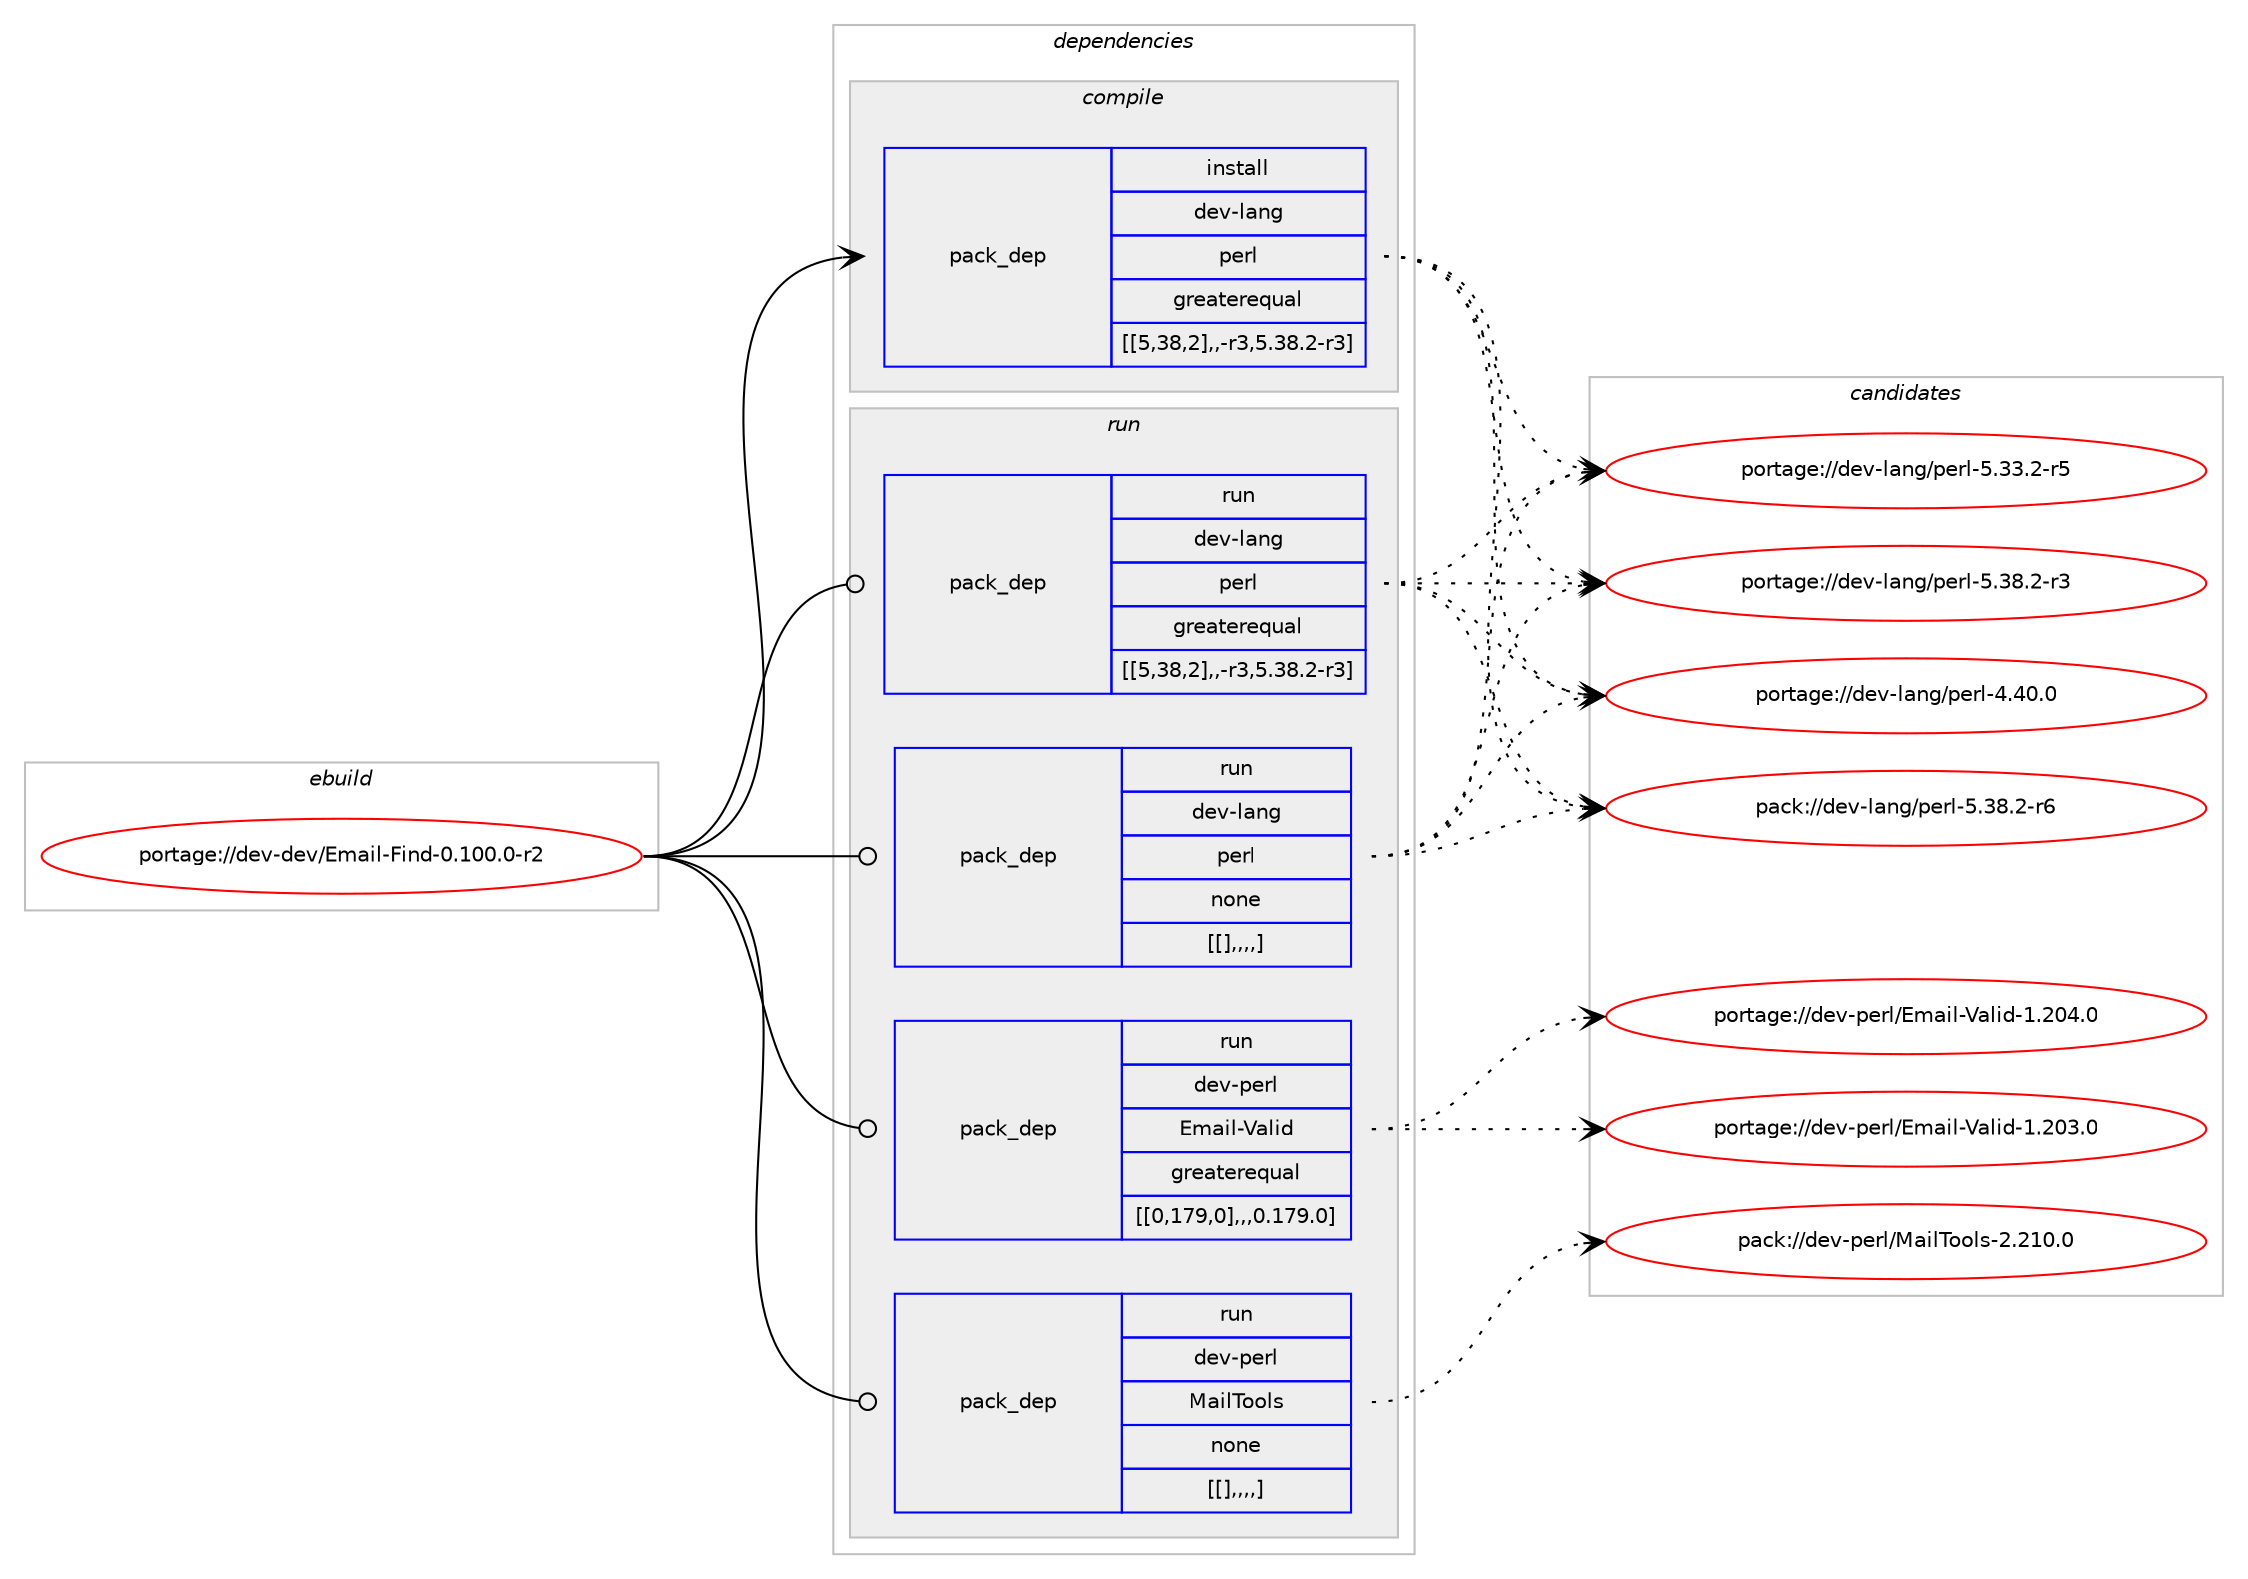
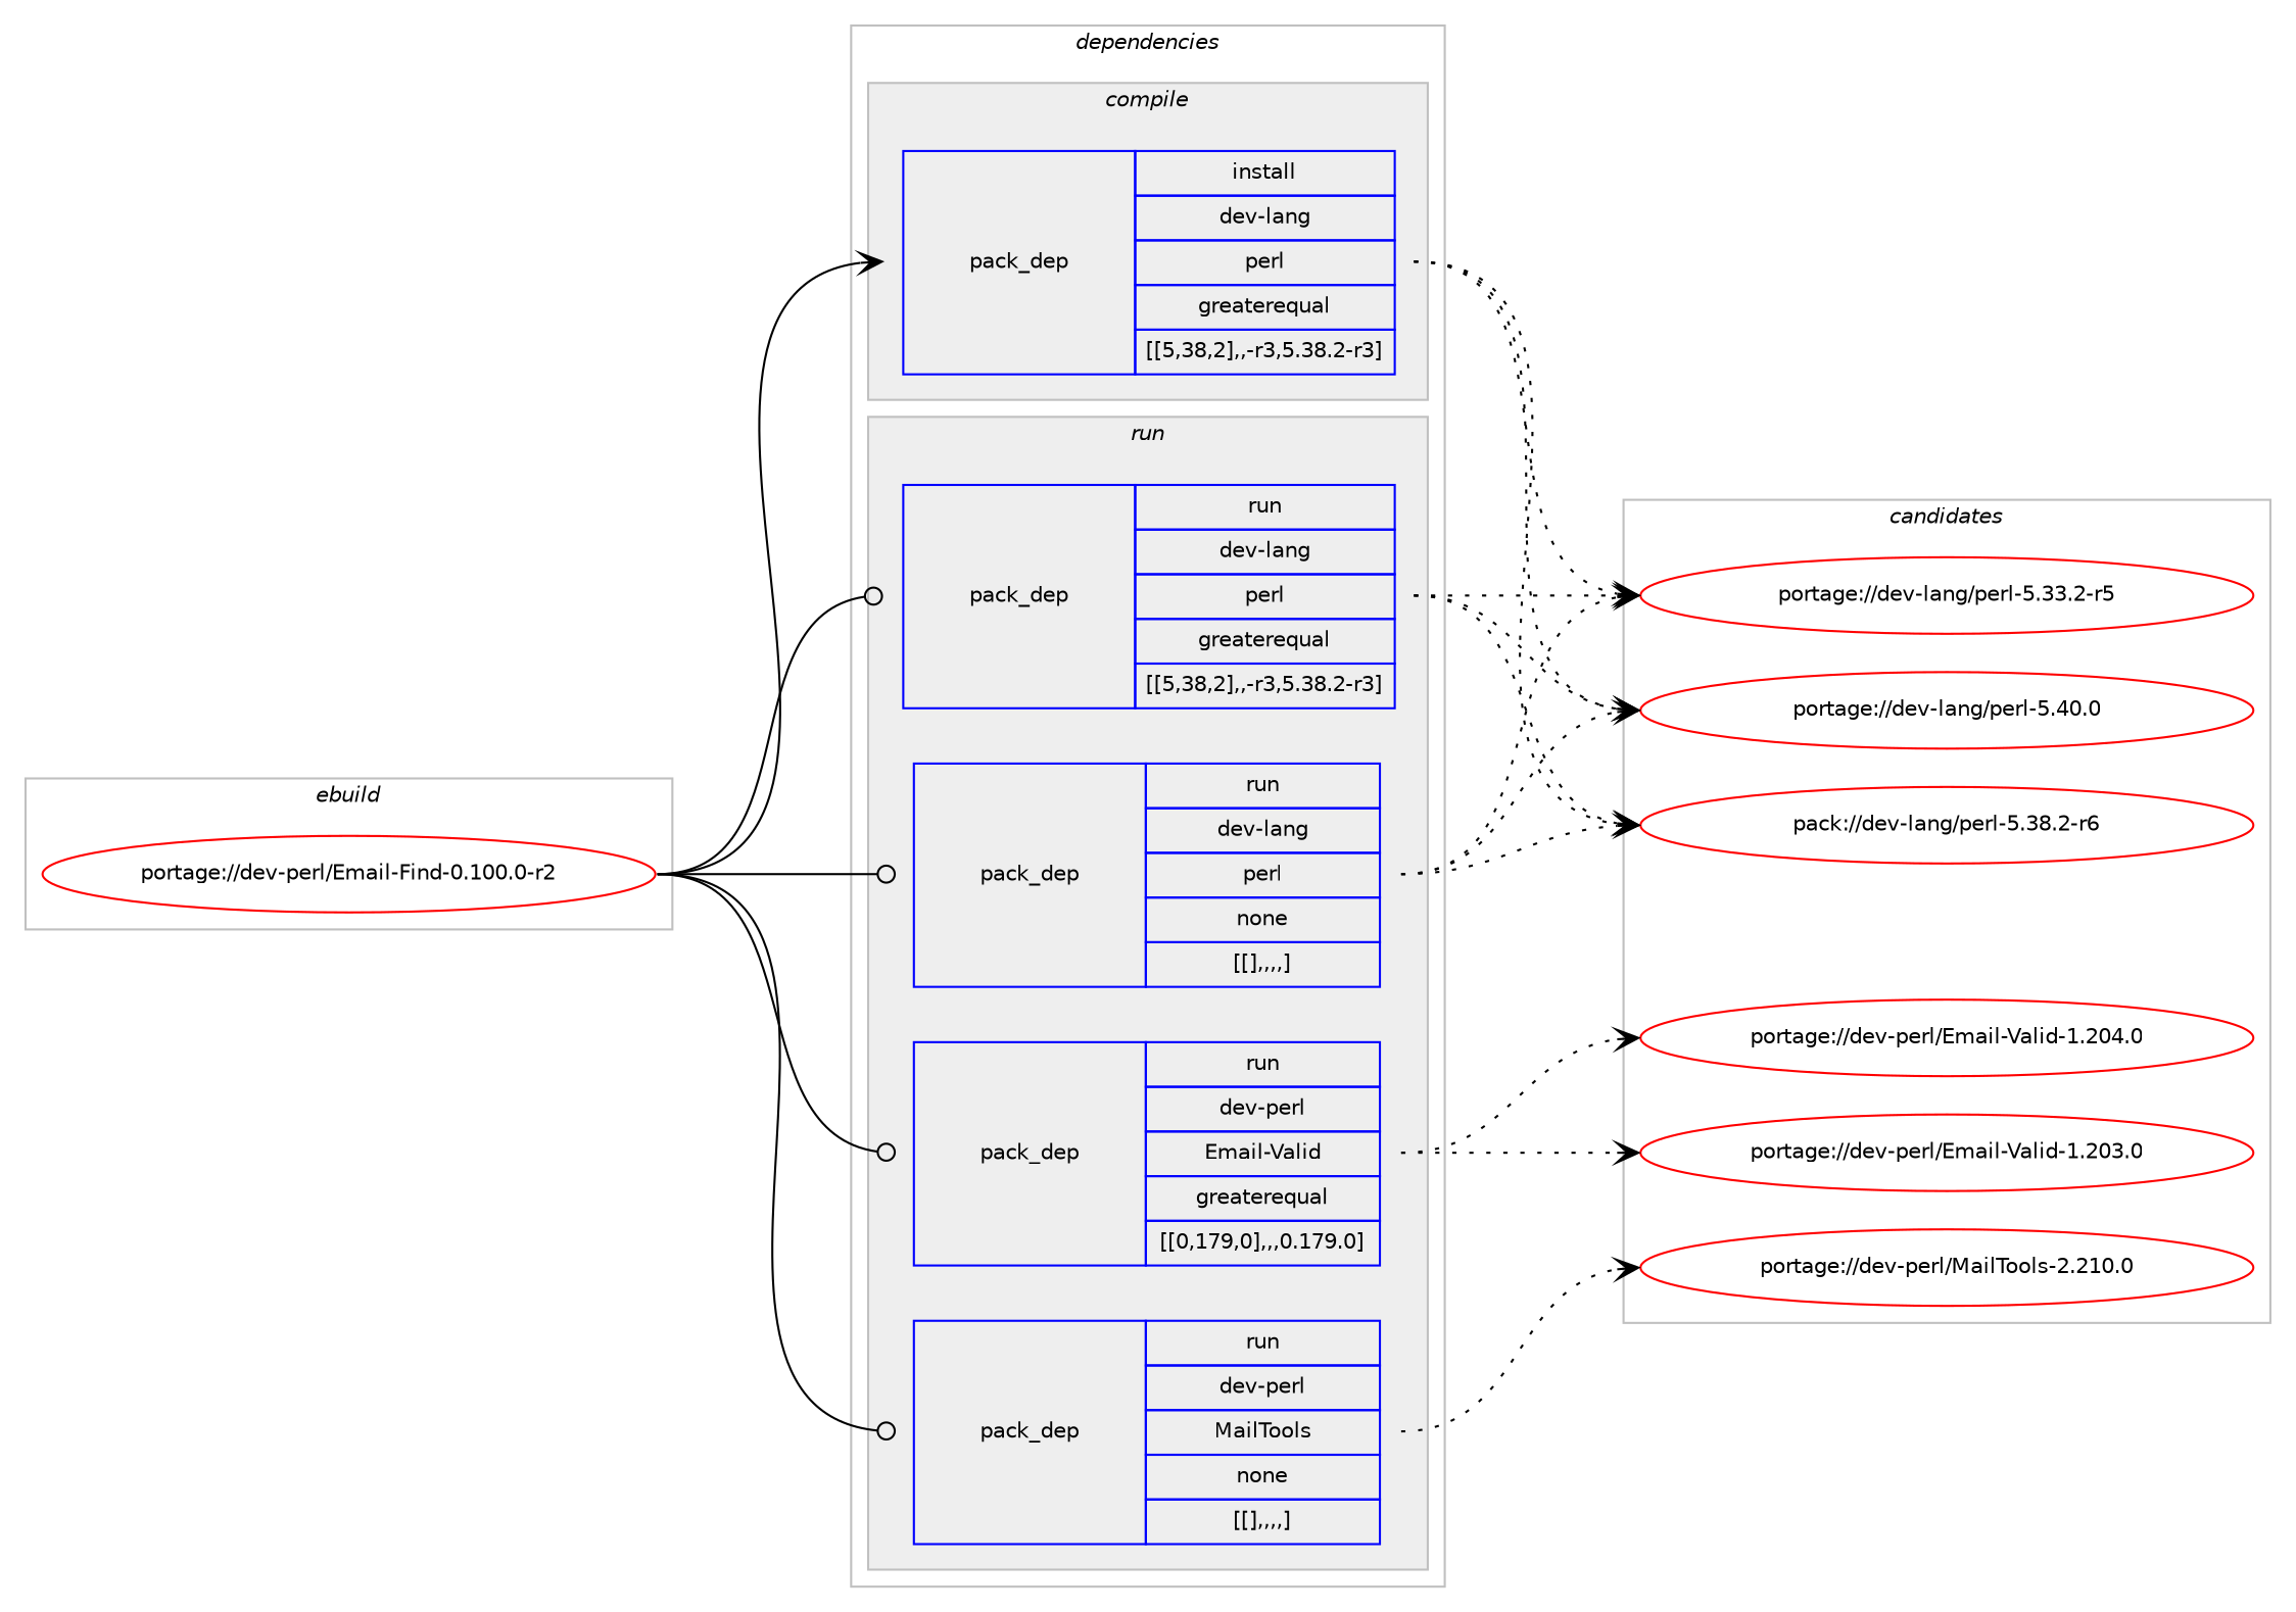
  digraph {
    compound=true
    concentrate=true
    fontname=Helvetica
    fontsize=10
    newrank=true
    rankdir=LR
    ranksep=1.5
    node [color=red fontname=Helvetica fontsize=10]
    edge [arrowhead=vee headport=w style=dotted tailport=e weight=100]
-   n1 [label="portage://dev-dev/Email-Find-0.100.0-r2" width=4]
+   n1 [label="portage://dev-perl/Email-Find-0.100.0-r2" width=4]
    n2 [color=blue label=<<TABLE BORDER="0" CELLBORDER="1" CELLSPACING="0" CELLPADDING="4" WIDTH="220"><TR><TD ROWSPAN="6" CELLPADDING="30">pack_dep</TD></TR><TR><TD WIDTH="110">install</TD></TR><TR><TD>dev-lang</TD></TR><TR><TD>perl</TD></TR><TR><TD>greaterequal</TD></TR><TR><TD>[[5,38,2],,-r3,5.38.2-r3]</TD></TR></TABLE>> shape=none]
    n3 [color=blue label=<<TABLE BORDER="0" CELLBORDER="1" CELLSPACING="0" CELLPADDING="4" WIDTH="220"><TR><TD ROWSPAN="6" CELLPADDING="30">pack_dep</TD></TR><TR><TD WIDTH="110">run</TD></TR><TR><TD>dev-lang</TD></TR><TR><TD>perl</TD></TR><TR><TD>greaterequal</TD></TR><TR><TD>[[5,38,2],,-r3,5.38.2-r3]</TD></TR></TABLE>> shape=none]
    n4 [color=blue label=<<TABLE BORDER="0" CELLBORDER="1" CELLSPACING="0" CELLPADDING="4" WIDTH="220"><TR><TD ROWSPAN="6" CELLPADDING="30">pack_dep</TD></TR><TR><TD WIDTH="110">run</TD></TR><TR><TD>dev-lang</TD></TR><TR><TD>perl</TD></TR><TR><TD>none</TD></TR><TR><TD>[[],,,,]</TD></TR></TABLE>> shape=none]
    n5 [color=blue label=<<TABLE BORDER="0" CELLBORDER="1" CELLSPACING="0" CELLPADDING="4" WIDTH="220"><TR><TD ROWSPAN="6" CELLPADDING="30">pack_dep</TD></TR><TR><TD WIDTH="110">run</TD></TR><TR><TD>dev-perl</TD></TR><TR><TD>Email-Valid</TD></TR><TR><TD>greaterequal</TD></TR><TR><TD>[[0,179,0],,,0.179.0]</TD></TR></TABLE>> shape=none]
    n6 [color=blue label=<<TABLE BORDER="0" CELLBORDER="1" CELLSPACING="0" CELLPADDING="4" WIDTH="220"><TR><TD ROWSPAN="6" CELLPADDING="30">pack_dep</TD></TR><TR><TD WIDTH="110">run</TD></TR><TR><TD>dev-perl</TD></TR><TR><TD>MailTools</TD></TR><TR><TD>none</TD></TR><TR><TD>[[],,,,]</TD></TR></TABLE>> shape=none]
-   n7 [label="portage://dev-lang/perl-4.40.0" width=4]
+   n7 [label="portage://dev-lang/perl-5.40.0" width=4]
    n8 [label="pack://dev-lang/perl-5.38.2-r6" width=4]
    n9 [label="portage://dev-lang/perl-5.33.2-r5" width=4]
-   n10 [label="portage://dev-lang/perl-5.38.2-r3" width=4]
    n11 [label="portage://dev-perl/Email-Valid-1.204.0" width=4]
    n12 [label="portage://dev-perl/Email-Valid-1.203.0" width=4]
-   n13 [label="pack://dev-perl/MailTools-2.210.0" width=4]
+   n13 [label="portage://dev-perl/MailTools-2.210.0" width=4]
    subgraph cluster_1 {
      color=gray
      label=<<i>ebuild</i>>
      n1
    }
    subgraph cluster_2 {
      color=gray
      label=<<i>dependencies</i>>
      subgraph cluster_3 {
        color=gray
        fillcolor="#eeeeee"
        label=<<i>compile</i>>
        style=filled
        subgraph sub_4 {
          color=gray
          fillcolor="#eeeeee"
          label=<<i>compile</i>>
          style=filled
          n2
        }
      }
      subgraph cluster_5 {
        color=gray
        fillcolor="#eeeeee"
        label=<<i>compile and run</i>>
        style=filled
      }
      subgraph cluster_6 {
        color=gray
        fillcolor="#eeeeee"
        label=<<i>run</i>>
        style=filled
        subgraph sub_7 {
          color=gray
          fillcolor="#eeeeee"
          label=<<i>run</i>>
          style=filled
          n3
        }
        subgraph sub_8 {
          color=gray
          fillcolor="#eeeeee"
          label=<<i>run</i>>
          style=filled
          n4
        }
        subgraph sub_9 {
          color=gray
          fillcolor="#eeeeee"
          label=<<i>run</i>>
          style=filled
          n5
        }
        subgraph sub_10 {
          color=gray
          fillcolor="#eeeeee"
          label=<<i>run</i>>
          style=filled
          n6
        }
      }
    }
    subgraph cluster_11 {
      color=gray
      label=<<i>candidates</i>>
      rank=same
      subgraph sub_12 {
        color=black
        label=<<i>candidates</i>>
        nodesep=1
        rank=same
        n7
        n8
        n9
-       n10
      }
      subgraph sub_13 {
        color=black
        label=<<i>candidates</i>>
        nodesep=1
        rank=same
        n7
        n8
        n9
-       n10
      }
      subgraph sub_14 {
        color=black
        label=<<i>candidates</i>>
        nodesep=1
        rank=same
        n7
        n8
        n9
-       n10
      }
      subgraph sub_15 {
        color=black
        label=<<i>candidates</i>>
        nodesep=1
        rank=same
        n11
        n12
      }
      subgraph sub_16 {
        color=black
        label=<<i>candidates</i>>
        nodesep=1
        rank=same
        n13
      }
    }
    n1 -> n2 [style=solid weight=20]
    n1 -> n3 [arrowhead=odot style=solid weight=20]
    n1 -> n4 [arrowhead=odot style=solid weight=20]
    n1 -> n5 [arrowhead=odot style=solid weight=20]
    n1 -> n6 [arrowhead=odot style=solid weight=20]
    n2 -> n7
    n2 -> n8
    n2 -> n9
-   n2 -> n10
    n3 -> n7
    n3 -> n8
    n3 -> n9
-   n3 -> n10
    n4 -> n7
    n4 -> n8
    n4 -> n9
-   n4 -> n10
    n5 -> n11
    n5 -> n12
    n6 -> n13
  }
